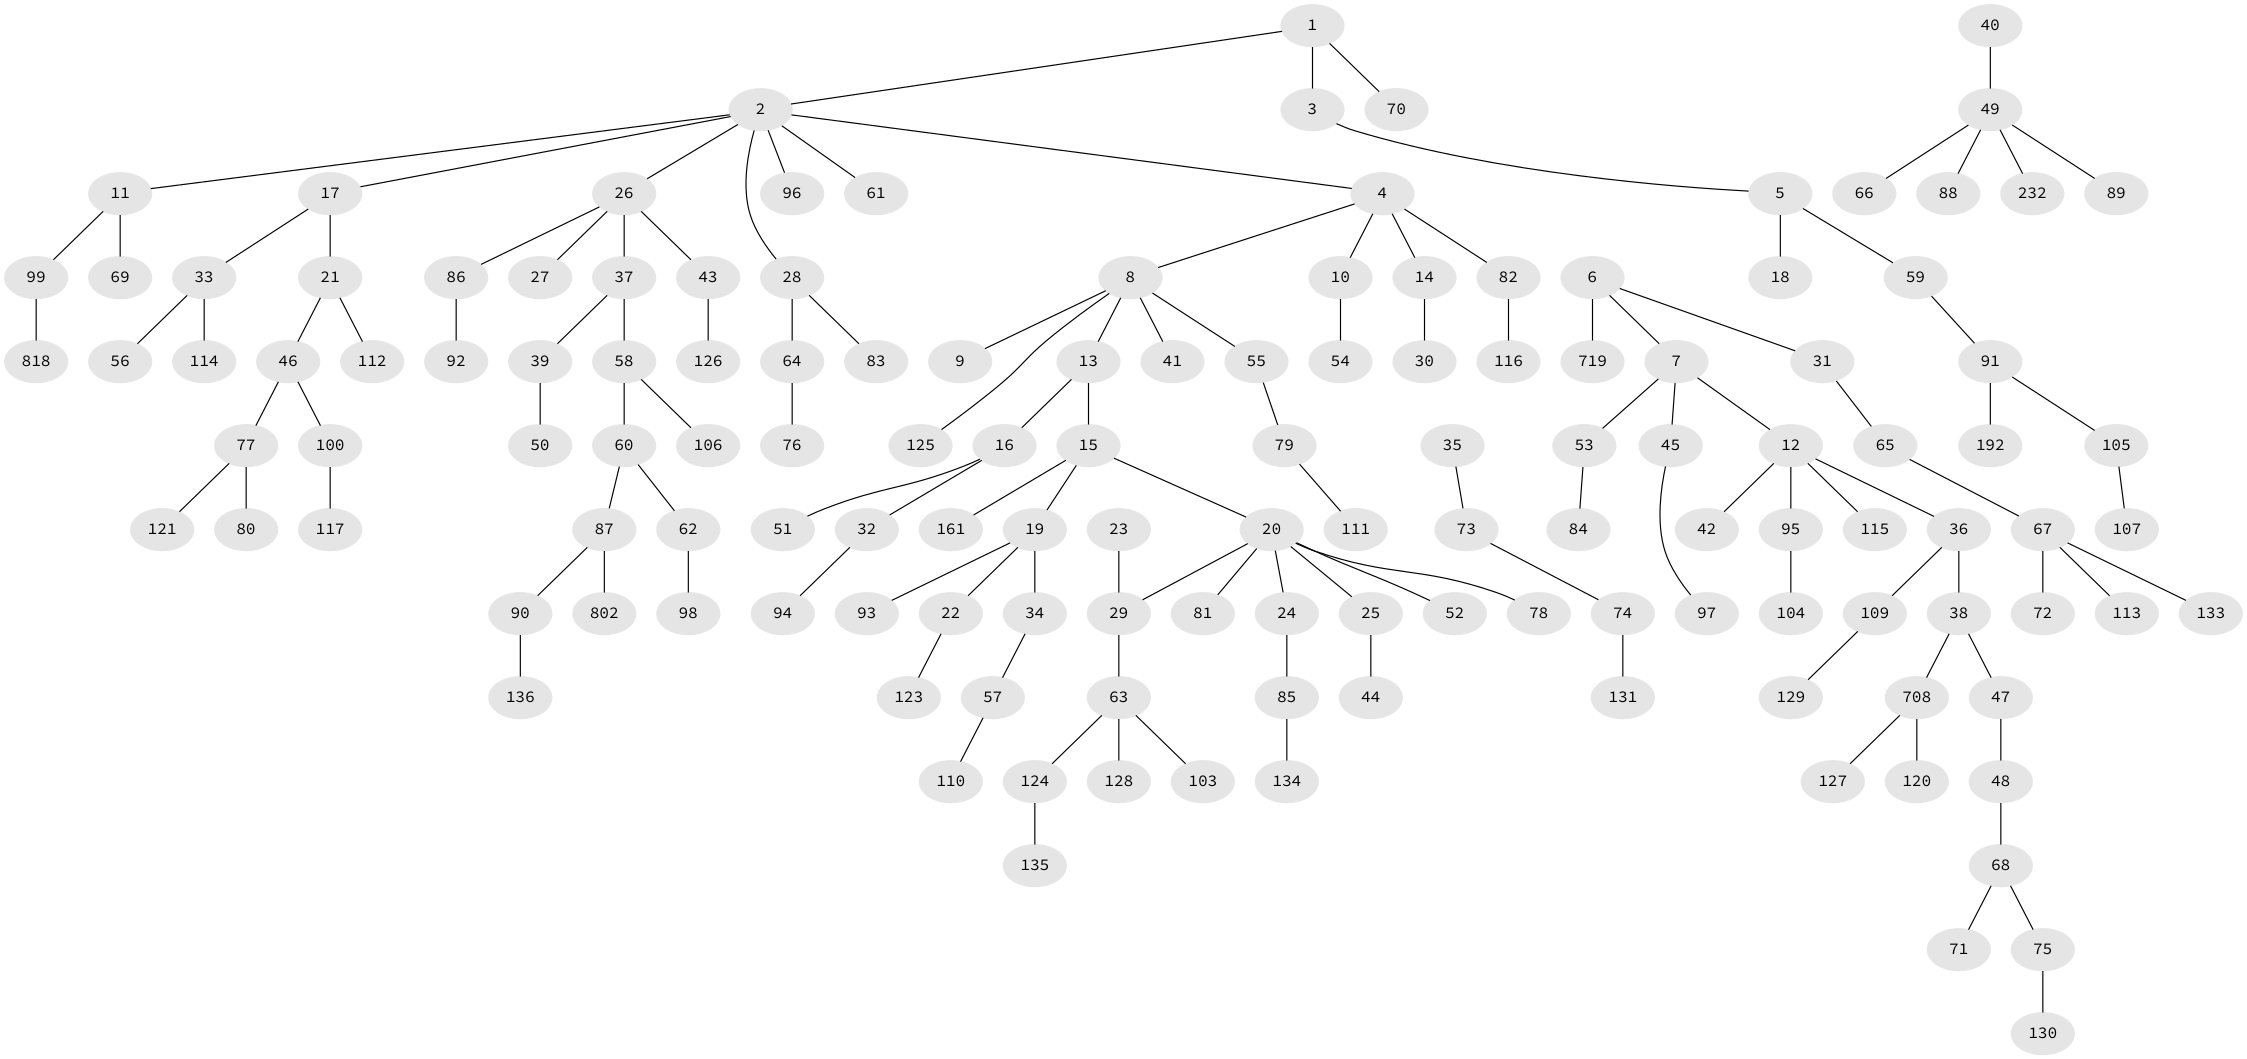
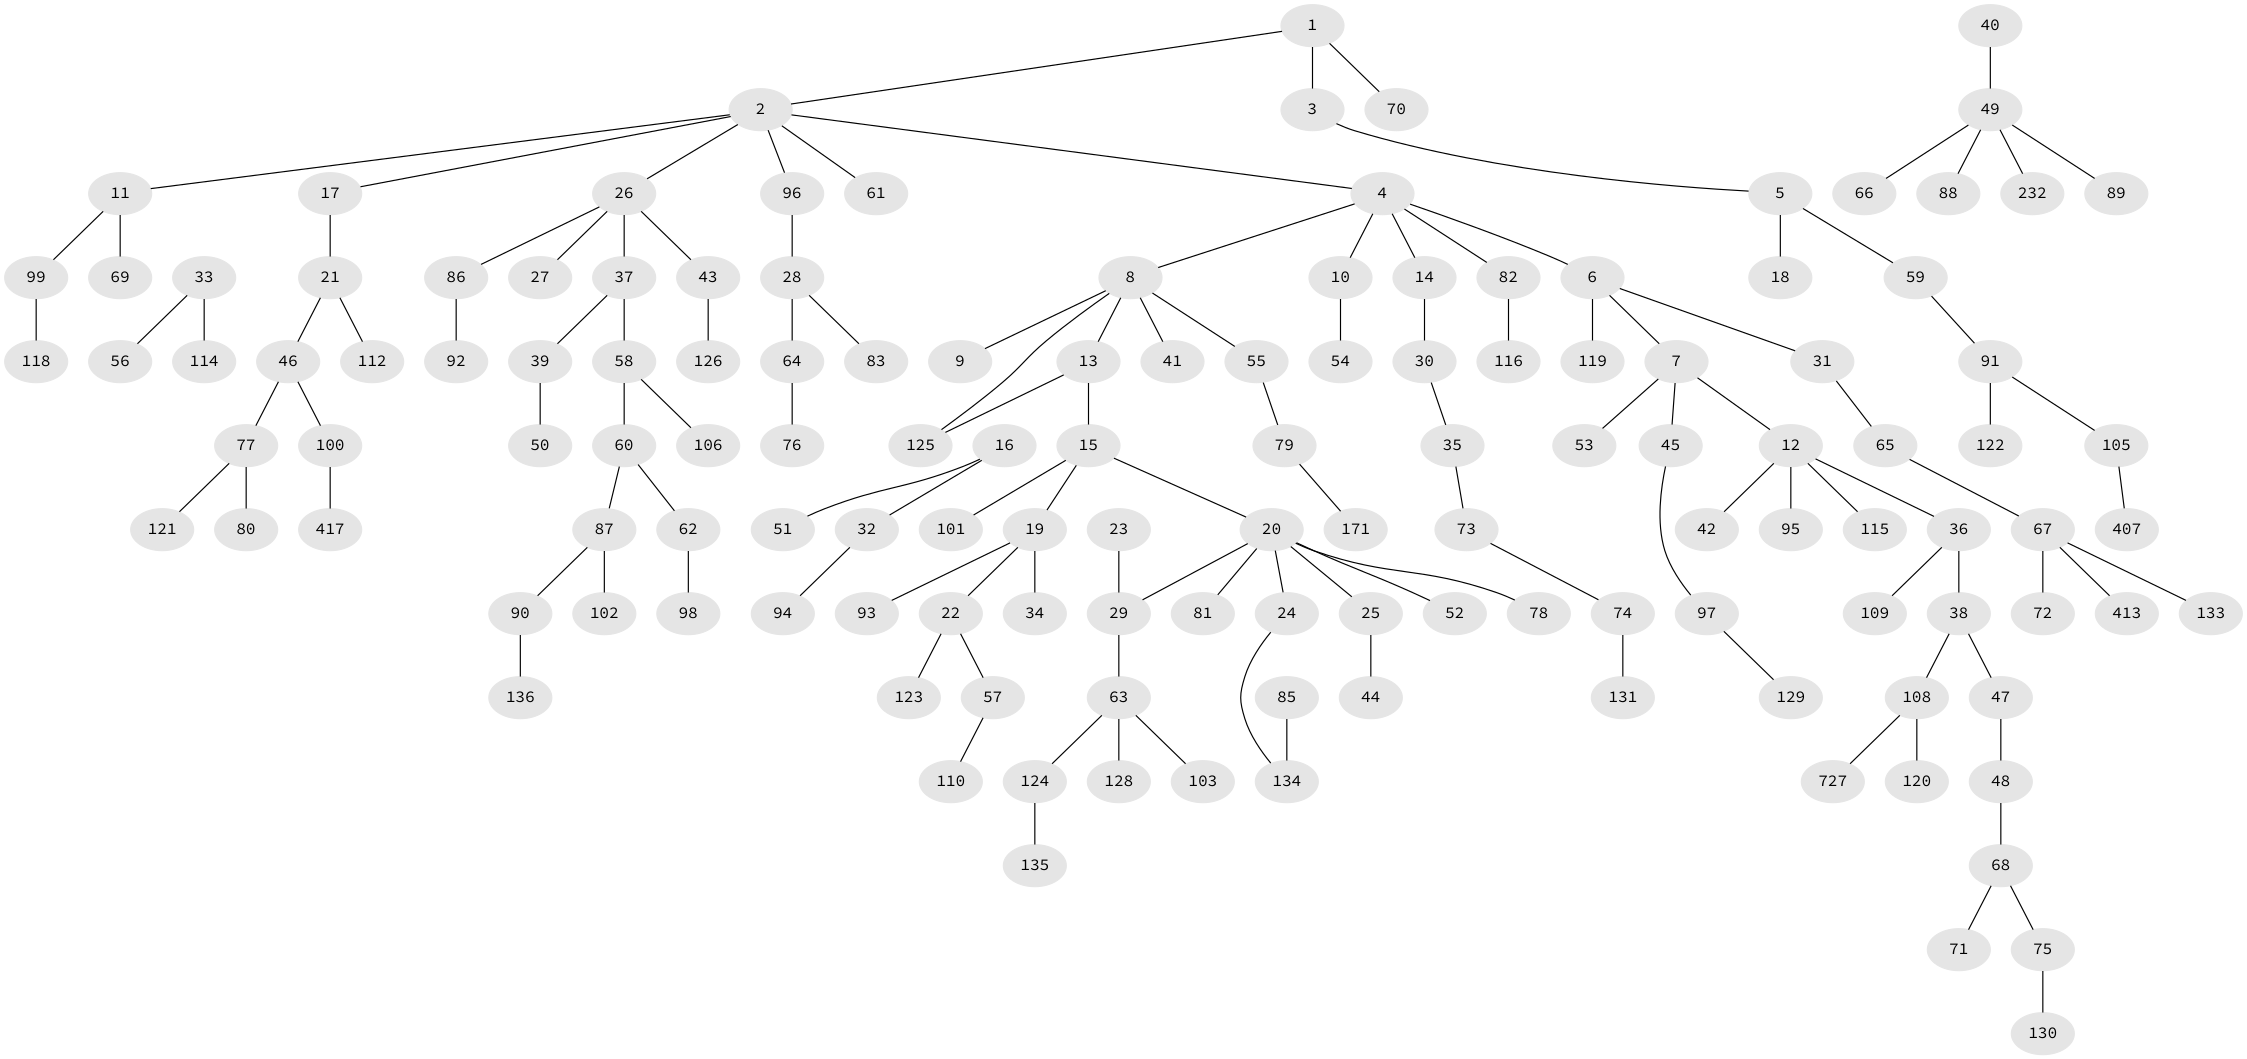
  graph {
    fontname="Source Code Pro"
    node [color=gray90 fontname="Source Code Pro" style=filled]
    edge [fontname="Source Code Pro"]
    1
    2
    3
    70
    4
    11
    17
    26
    28
    61
    96
    5
    6
    8
    10
    14
    82
    69
    99
    21
    33
    27
    37
    43
    86
    64
    83
    18
    59
    7
    31
-   119 [label=719]
+   119
    9
    13
    41
    55
    125
    54
    30
    116
    91
    12
    45
    53
    65
    36
    42
    95
    115
    97
-   84
    15
    16
    79
-   118 [label=818]
+   118
    38
    109
-   104
    19
    20
-   101 [label=161]
+   101
    32
    51
    35
    22
    34
    93
    24
    25
    52
    78
    81
    29
    94
    46
    112
    56
    114
    123
    57
    40
    49
    23
    85
    44
    77
    100
    63
    134
    39
    58
    126
    92
    76
    103
    124
    128
    73
    67
    110
    74
    47
-   108 [label=708]
+   108
    129
    50
    60
    106
    48
    120
-   127
+   127 [label=727]
    66
    88
    n113 [label=232]
    89
    80
    121
-   117
+   117 [label=417]
    68
    71
    75
-   111
+   111 [label=171]
    62
    87
    105
-   122 [label=192]
+   122
    98
    90
-   102 [label=802]
+   102
    135
    72
-   113
+   113 [label=413]
    133
    130
    131
    136
-   107
+   107 [label=407]
    1 -- 2
    1 -- 3
    1 -- 70
    2 -- 4
    2 -- 11
    2 -- 17
    2 -- 26
-   2 -- 28
+   96 -- 28
    2 -- 61
    2 -- 96
    3 -- 5
+   4 -- 6
    4 -- 8
    4 -- 10
    4 -- 14
    4 -- 82
    11 -- 69
    11 -- 99
    17 -- 21
-   17 -- 33
    26 -- 27
    26 -- 37
    26 -- 43
    26 -- 86
    28 -- 64
    28 -- 83
    5 -- 18
    5 -- 59
    6 -- 7
    6 -- 31
    6 -- 119
    8 -- 9
    8 -- 13
    8 -- 41
    8 -- 55
    8 -- 125
    10 -- 54
    14 -- 30
    82 -- 116
    99 -- 118
    21 -- 46
    21 -- 112
    33 -- 56
    33 -- 114
    37 -- 39
    37 -- 58
    43 -- 126
    86 -- 92
    64 -- 76
    59 -- 91
    7 -- 12
    7 -- 45
    7 -- 53
    31 -- 65
    13 -- 15
-   13 -- 16
+   13 -- 125
    55 -- 79
+   30 -- 35
    91 -- 105
    91 -- 122
    12 -- 36
    12 -- 42
    12 -- 95
    12 -- 115
    45 -- 97
-   53 -- 84
    65 -- 67
    36 -- 38
    36 -- 109
-   95 -- 104
    15 -- 19
    15 -- 20
    15 -- 101
    16 -- 32
    16 -- 51
    79 -- 111
    38 -- 47
    38 -- 108
-   109 -- 129
+   97 -- 129
    19 -- 22
    19 -- 34
    19 -- 93
    20 -- 24
    20 -- 25
    20 -- 52
    20 -- 78
    20 -- 81
    20 -- 29
    32 -- 94
    35 -- 73
    22 -- 123
-   34 -- 57
-   24 -- 85
+   22 -- 57
+   24 -- 134
    25 -- 44
    29 -- 63
    46 -- 77
    46 -- 100
    57 -- 110
    40 -- 49
    49 -- 66
    49 -- 88
    49 -- n113
    49 -- 89
    23 -- 29
    85 -- 134
    77 -- 80
    77 -- 121
    100 -- 117
    63 -- 103
    63 -- 124
    63 -- 128
    39 -- 50
    58 -- 60
    58 -- 106
    124 -- 135
    73 -- 74
    67 -- 72
    67 -- 113
    67 -- 133
    74 -- 131
    47 -- 48
    108 -- 120
    108 -- 127
    60 -- 62
    60 -- 87
    48 -- 68
    68 -- 71
    68 -- 75
    75 -- 130
    62 -- 98
    87 -- 90
    87 -- 102
    105 -- 107
    90 -- 136
  }
